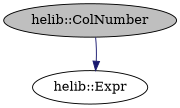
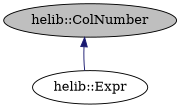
  digraph {
    node [color=black style=filled]
    n1 [fillcolor=grey75 fontcolor=black label="helib::ColNumber"]
    n2 [fillcolor=white label="helib::Expr"]
-   n2 -> n1 [color=midnightblue dir=back style=solid]
+   n1 -> n2 [color=midnightblue dir=back style=solid]
  }
